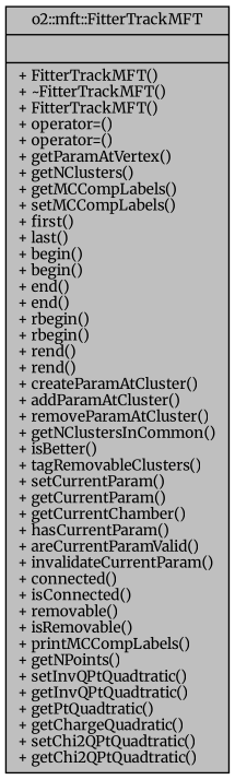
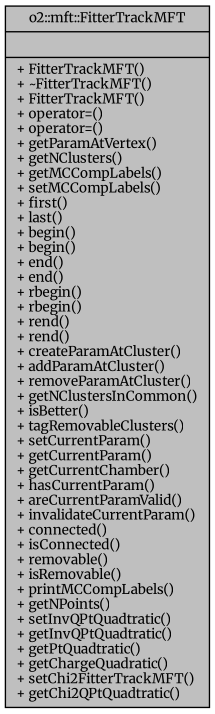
  digraph {
    fontname=Merriweather
-   n1 [color=black fillcolor=grey75 fontcolor=black fontname=Merriweather fontsize=10 height=0.2 label="{o2::mft::FitterTrackMFT\n||+ FitterTrackMFT()\l+ ~FitterTrackMFT()\l+ FitterTrackMFT()\l+ operator=()\l+ operator=()\l+ getParamAtVertex()\l+ getNClusters()\l+ getMCCompLabels()\l+ setMCCompLabels()\l+ first()\l+ last()\l+ begin()\l+ begin()\l+ end()\l+ end()\l+ rbegin()\l+ rbegin()\l+ rend()\l+ rend()\l+ createParamAtCluster()\l+ addParamAtCluster()\l+ removeParamAtCluster()\l+ getNClustersInCommon()\l+ isBetter()\l+ tagRemovableClusters()\l+ setCurrentParam()\l+ getCurrentParam()\l+ getCurrentChamber()\l+ hasCurrentParam()\l+ areCurrentParamValid()\l+ invalidateCurrentParam()\l+ connected()\l+ isConnected()\l+ removable()\l+ isRemovable()\l+ printMCCompLabels()\l+ getNPoints()\l+ setInvQPtQuadtratic()\l+ getInvQPtQuadtratic()\l+ getPtQuadtratic()\l+ getChargeQuadratic()\l+ setChi2QPtQuadtratic()\l+ getChi2QPtQuadtratic()\l}" shape=record style=filled width=0.4]
+   n1 [color=black fillcolor=grey75 fontcolor=black fontname=Merriweather fontsize=10 height=0.2 label="{o2::mft::FitterTrackMFT\n||+ FitterTrackMFT()\l+ ~FitterTrackMFT()\l+ FitterTrackMFT()\l+ operator=()\l+ operator=()\l+ getParamAtVertex()\l+ getNClusters()\l+ getMCCompLabels()\l+ setMCCompLabels()\l+ first()\l+ last()\l+ begin()\l+ begin()\l+ end()\l+ end()\l+ rbegin()\l+ rbegin()\l+ rend()\l+ rend()\l+ createParamAtCluster()\l+ addParamAtCluster()\l+ removeParamAtCluster()\l+ getNClustersInCommon()\l+ isBetter()\l+ tagRemovableClusters()\l+ setCurrentParam()\l+ getCurrentParam()\l+ getCurrentChamber()\l+ hasCurrentParam()\l+ areCurrentParamValid()\l+ invalidateCurrentParam()\l+ connected()\l+ isConnected()\l+ removable()\l+ isRemovable()\l+ printMCCompLabels()\l+ getNPoints()\l+ setInvQPtQuadtratic()\l+ getInvQPtQuadtratic()\l+ getPtQuadtratic()\l+ getChargeQuadratic()\l+ setChi2FitterTrackMFT()\l+ getChi2QPtQuadtratic()\l}" shape=record style=filled width=0.4]
  }
